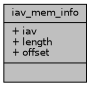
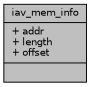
  digraph {
-   n1 [color=black fillcolor=grey75 fontcolor=black fontname=Helvetica fontsize=10 height=0.2 label="{iav_mem_info\n|+ iav\l+ length\l+ offset\l|}" shape=record style=filled width=0.4]
+   n1 [color=black fillcolor=grey75 fontcolor=black fontname=Helvetica fontsize=10 height=0.2 label="{iav_mem_info\n|+ addr\l+ length\l+ offset\l|}" shape=record style=filled width=0.4]
  }
